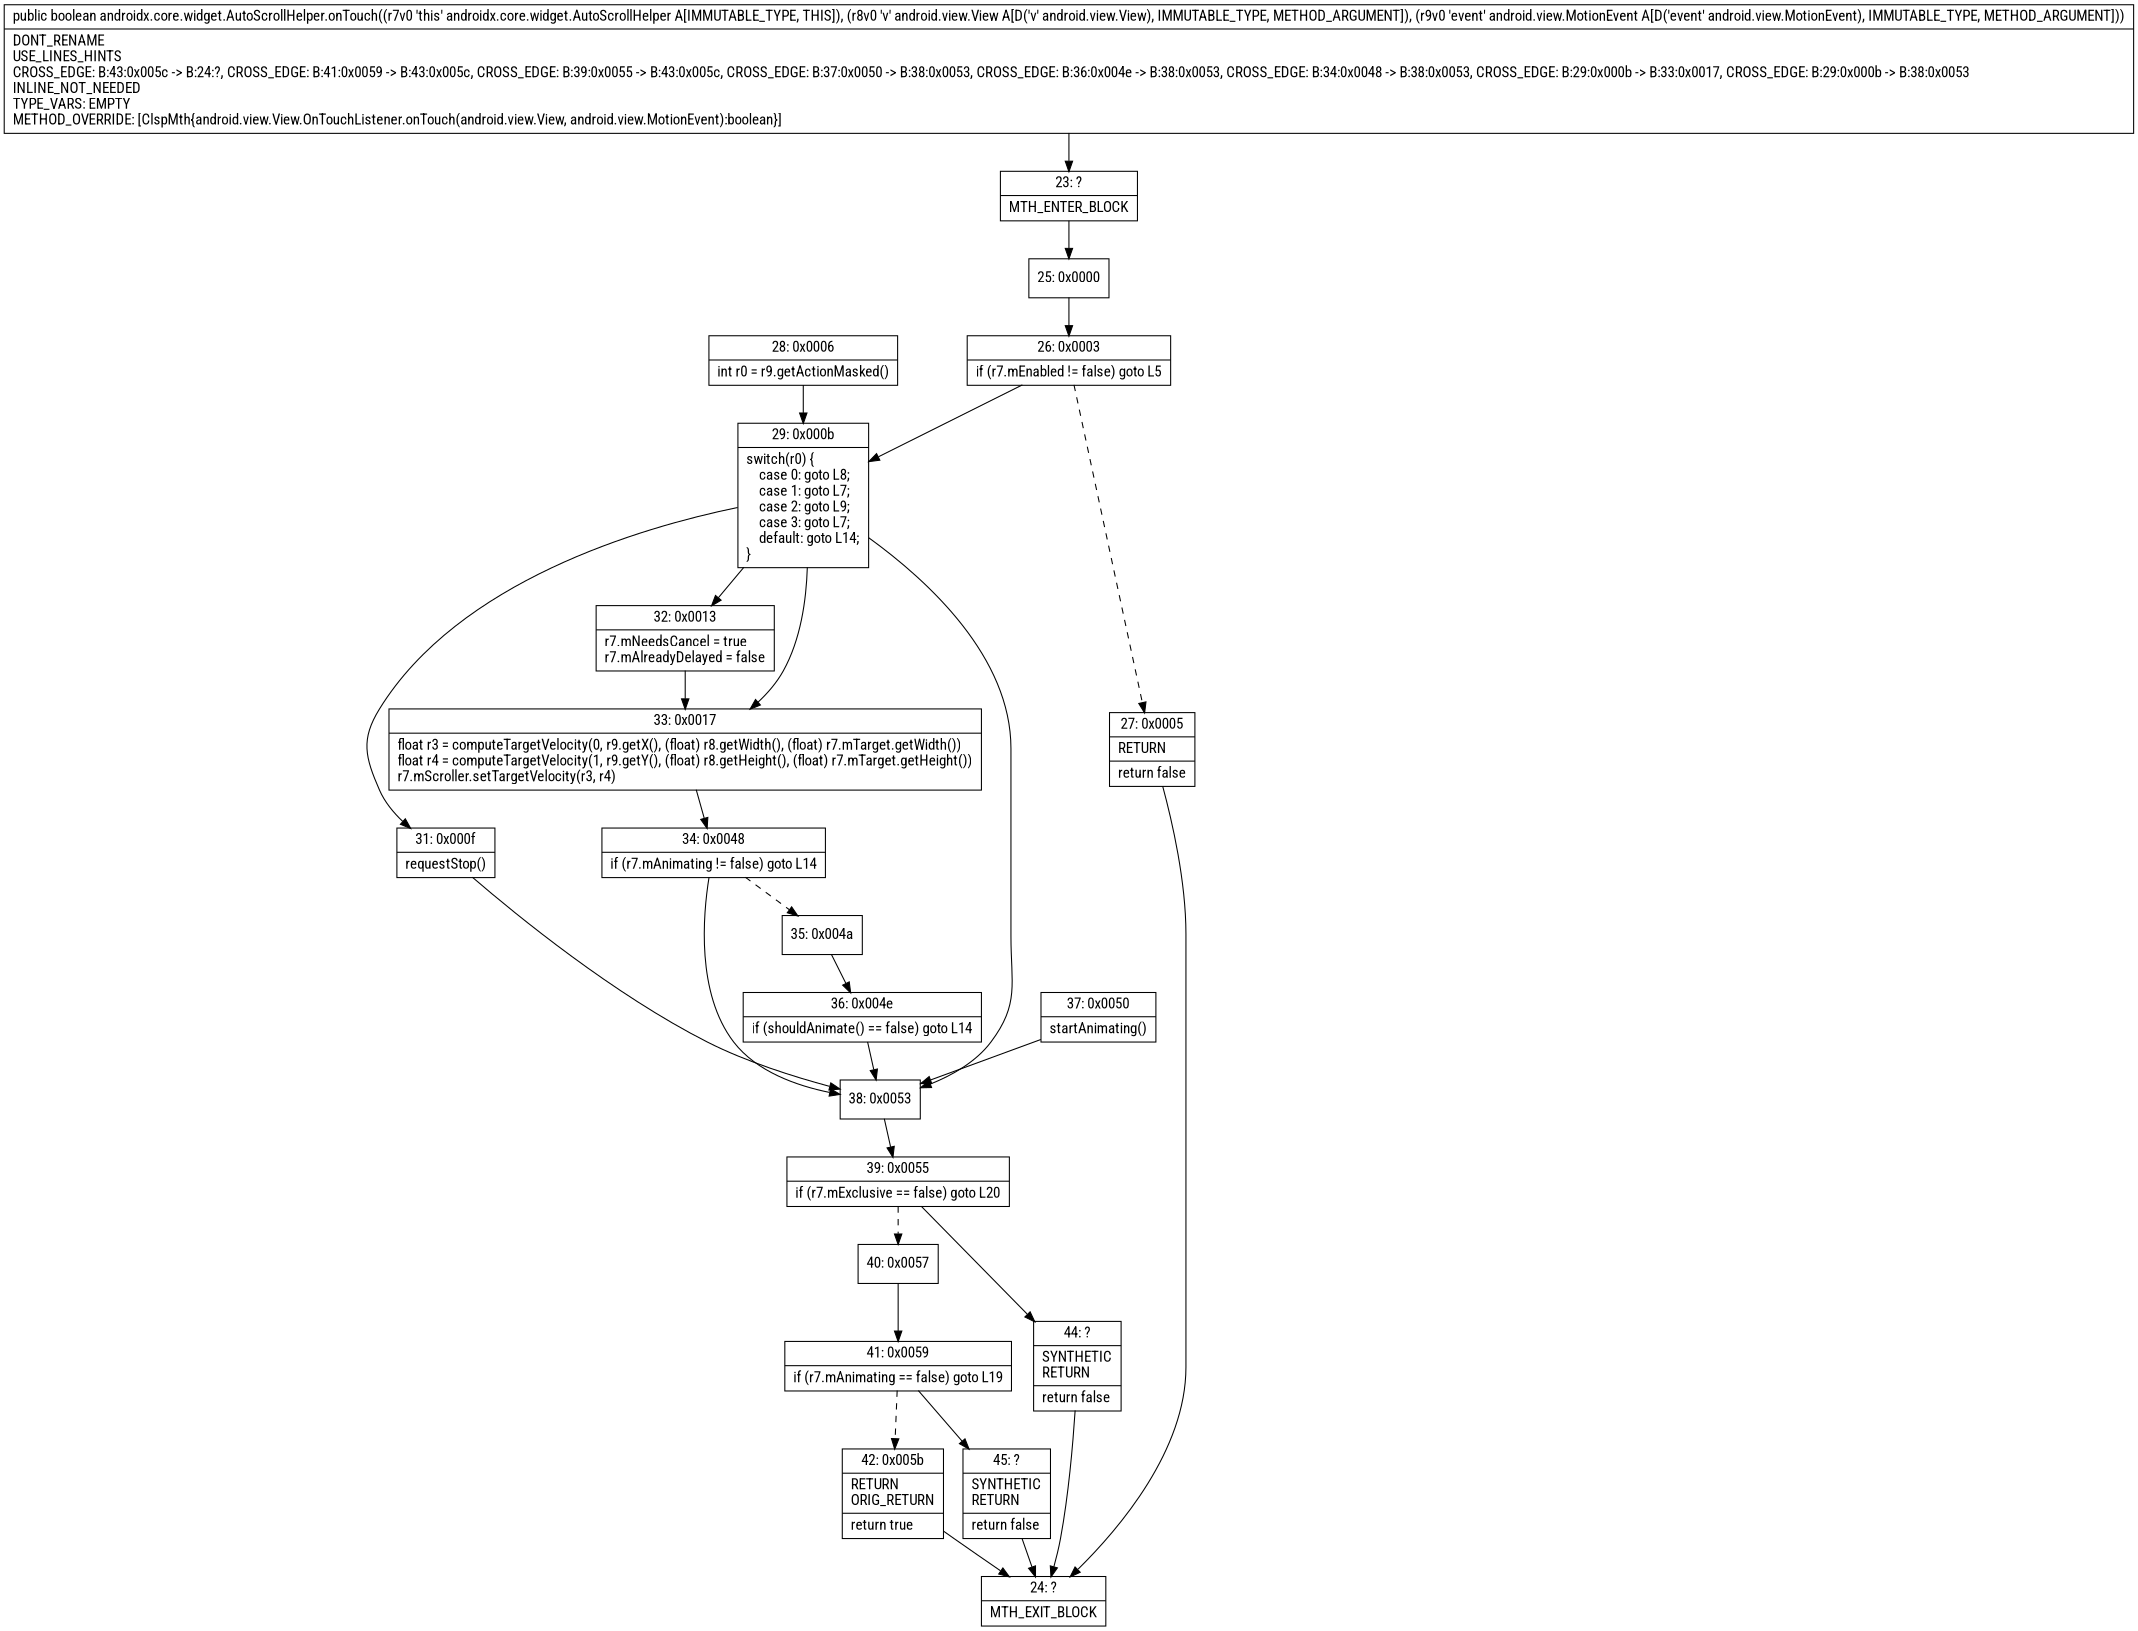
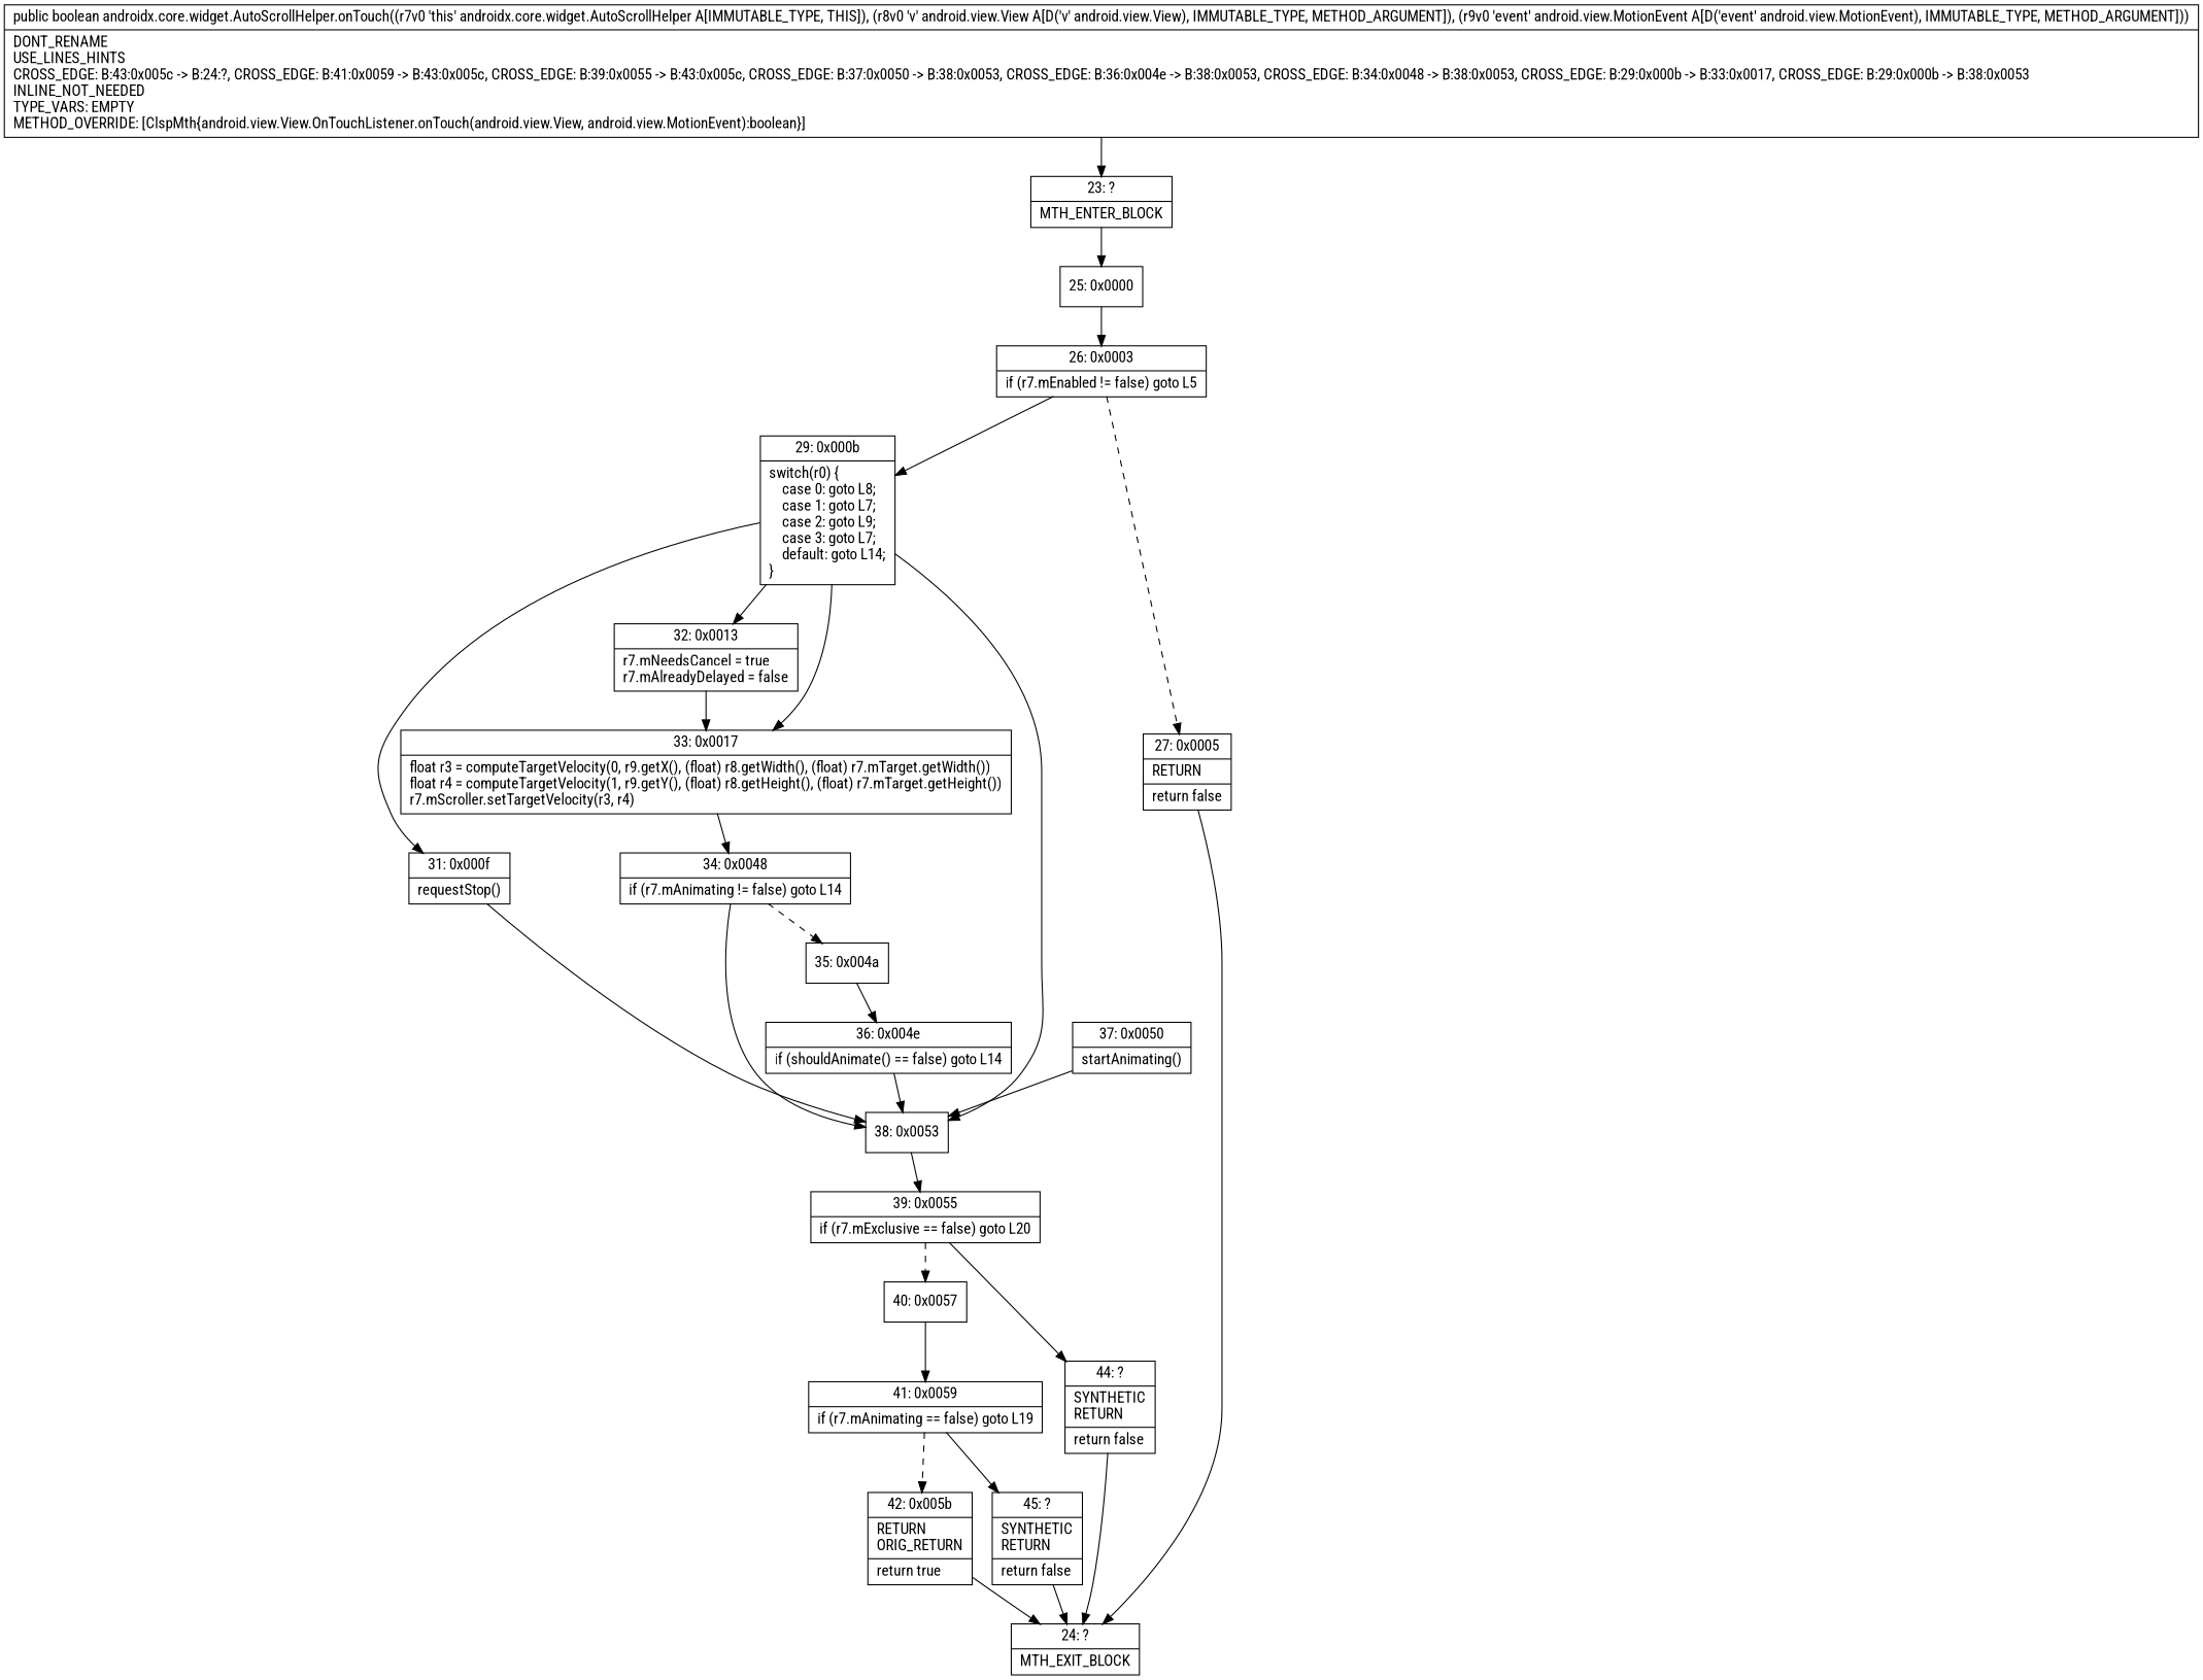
  digraph {
    fontname="Roboto Condensed"
    node [fontname="Roboto Condensed" shape=record]
    edge [fontname="Roboto Condensed"]
    n1 [label="{23\:\ ?|MTH_ENTER_BLOCK\l}"]
    n2 [label="{25\:\ 0x0000}"]
    n3 [label="{26\:\ 0x0003|if (r7.mEnabled != false) goto L5\l}"]
    n4 [label="{27\:\ 0x0005|RETURN\l|return false\l}"]
    n5 [label="{29\:\ 0x000b|switch(r0) \{\l    case 0: goto L8;\l    case 1: goto L7;\l    case 2: goto L9;\l    case 3: goto L7;\l    default: goto L14;\l\}\l}"]
    n6 [label="{24\:\ ?|MTH_EXIT_BLOCK\l}"]
-   n7 [label="{28\:\ 0x0006|int r0 = r9.getActionMasked()\l}"]
    n8 [label="{31\:\ 0x000f|requestStop()\l}"]
    n9 [label="{32\:\ 0x0013|r7.mNeedsCancel = true\lr7.mAlreadyDelayed = false\l}"]
    n10 [label="{33\:\ 0x0017|float r3 = computeTargetVelocity(0, r9.getX(), (float) r8.getWidth(), (float) r7.mTarget.getWidth())\lfloat r4 = computeTargetVelocity(1, r9.getY(), (float) r8.getHeight(), (float) r7.mTarget.getHeight())\lr7.mScroller.setTargetVelocity(r3, r4)\l}"]
    n11 [label="{38\:\ 0x0053}"]
    n12 [label="{34\:\ 0x0048|if (r7.mAnimating != false) goto L14\l}"]
    n13 [label="{39\:\ 0x0055|if (r7.mExclusive == false) goto L20\l}"]
    n14 [label="{35\:\ 0x004a}"]
    n15 [label="{36\:\ 0x004e|if (shouldAnimate() == false) goto L14\l}"]
    n16 [label="{37\:\ 0x0050|startAnimating()\l}"]
    n17 [label="{40\:\ 0x0057}"]
    n18 [label="{44\:\ ?|SYNTHETIC\lRETURN\l|return false\l}"]
    n19 [label="{41\:\ 0x0059|if (r7.mAnimating == false) goto L19\l}"]
    n20 [label="{42\:\ 0x005b|RETURN\lORIG_RETURN\l|return true\l}"]
    n21 [label="{45\:\ ?|SYNTHETIC\lRETURN\l|return false\l}"]
    n22 [label="{public boolean androidx.core.widget.AutoScrollHelper.onTouch((r7v0 'this' androidx.core.widget.AutoScrollHelper A[IMMUTABLE_TYPE, THIS]), (r8v0 'v' android.view.View A[D('v' android.view.View), IMMUTABLE_TYPE, METHOD_ARGUMENT]), (r9v0 'event' android.view.MotionEvent A[D('event' android.view.MotionEvent), IMMUTABLE_TYPE, METHOD_ARGUMENT]))  | DONT_RENAME\lUSE_LINES_HINTS\lCROSS_EDGE: B:43:0x005c \-\> B:24:?, CROSS_EDGE: B:41:0x0059 \-\> B:43:0x005c, CROSS_EDGE: B:39:0x0055 \-\> B:43:0x005c, CROSS_EDGE: B:37:0x0050 \-\> B:38:0x0053, CROSS_EDGE: B:36:0x004e \-\> B:38:0x0053, CROSS_EDGE: B:34:0x0048 \-\> B:38:0x0053, CROSS_EDGE: B:29:0x000b \-\> B:33:0x0017, CROSS_EDGE: B:29:0x000b \-\> B:38:0x0053\lINLINE_NOT_NEEDED\lTYPE_VARS: EMPTY\lMETHOD_OVERRIDE: [ClspMth\{android.view.View.OnTouchListener.onTouch(android.view.View, android.view.MotionEvent):boolean\}]\l}"]
    n1 -> n2
    n2 -> n3
    n3 -> n4 [style=dashed]
    n3 -> n5
    n4 -> n6
    n5 -> n8
    n5 -> n9
    n5 -> n10
    n5 -> n11
-   n7 -> n5
    n8 -> n11
    n9 -> n10
    n10 -> n12
    n11 -> n13
    n12 -> n11
    n12 -> n14 [style=dashed]
    n13 -> n17 [style=dashed]
    n13 -> n18
    n14 -> n15
    n15 -> n11
    n16 -> n11
    n17 -> n19
    n18 -> n6
    n19 -> n20 [style=dashed]
    n19 -> n21
    n20 -> n6
    n21 -> n6
    n22 -> n1
  }
